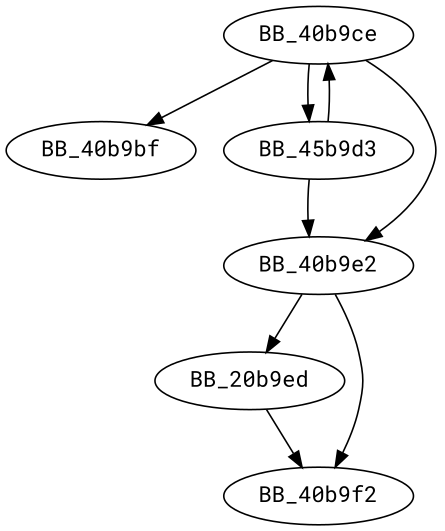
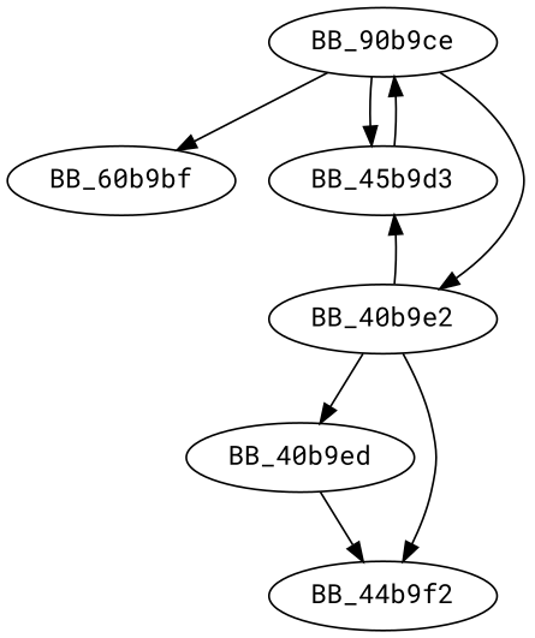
  digraph {
    fontname="Roboto Mono"
    node [fontname="Roboto Mono"]
    edge [fontname="Roboto Mono"]
-   BB_40b9ce
-   BB_40b9bf
+   BB_40b9ce [label=BB_90b9ce]
+   BB_40b9bf [label=BB_60b9bf]
    n3 [label=BB_45b9d3]
    BB_40b9e2
-   BB_40b9ed [label=BB_20b9ed]
-   BB_40b9f2
+   BB_40b9ed
+   BB_40b9f2 [label=BB_44b9f2]
    BB_40b9ce -> BB_40b9bf
    BB_40b9ce -> n3
    BB_40b9ce -> BB_40b9e2
    n3 -> BB_40b9ce
-   n3 -> BB_40b9e2
+   BB_40b9e2 -> n3
    BB_40b9e2 -> BB_40b9ed
    BB_40b9e2 -> BB_40b9f2
    BB_40b9ed -> BB_40b9f2
  }
